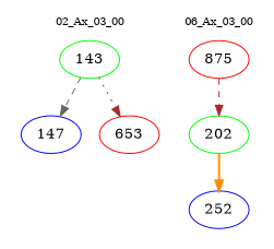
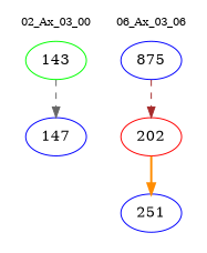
  digraph {
    node [color=green]
    edge [color=brown style=dashed]
    n1 [label=143]
    n2 [color=blue label=147]
-   n3 [color=red label=653]
-   n4 [label=202]
-   n5 [color=blue label=252]
-   n6 [color=red label=875]
+   n4 [color=red label=202]
+   n5 [color=blue label=251]
+   n6 [color=blue label=875]
    subgraph cluster_1 {
      color=white
      fontsize=10
      label="02_Ax_03_00"
      n1
      n2
-     n3
    }
    subgraph cluster_2 {
      color=white
      fontsize=10
-     label="06_Ax_03_00"
+     label="06_Ax_03_06"
      n4
      n5
      n6
    }
    n1 -> n2 [color=gray40]
-   n1 -> n3 [style=dotted]
    n4 -> n5 [color=darkorange style=bold]
    n6 -> n4
  }
